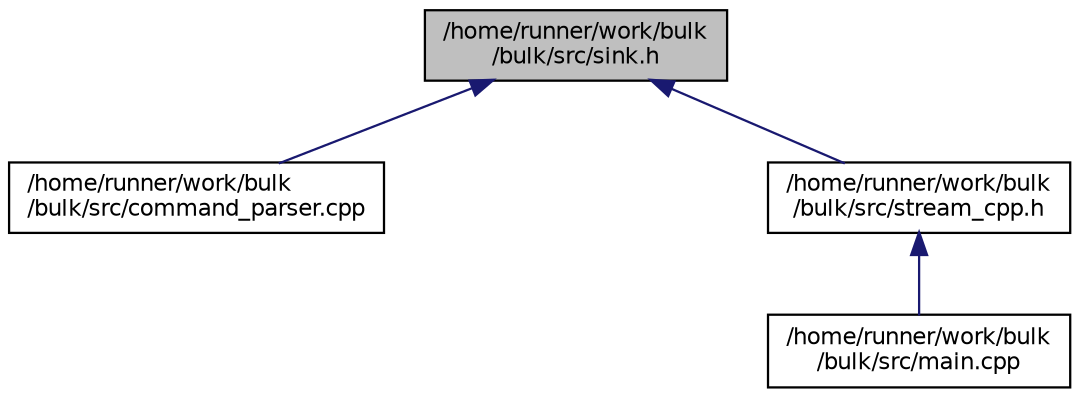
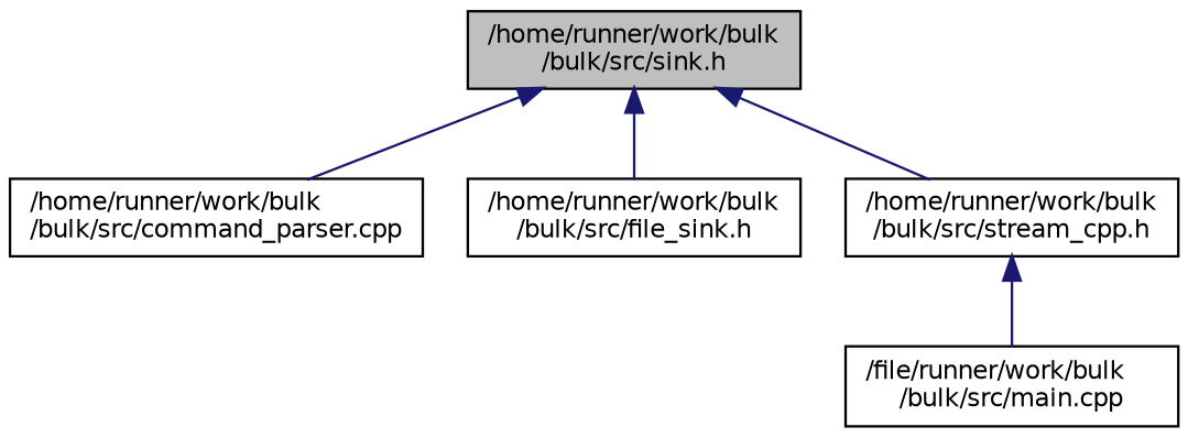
  digraph {
    node [color=black fontname=Helvetica fontsize=10 shape=record]
    edge [color=midnightblue dir=back fontname=Helvetica fontsize=10 labelfontname=Helvetica labelfontsize=10 style=solid]
    n1 [fillcolor=grey75 fontcolor=black height=0.2 label="/home/runner/work/bulk\l/bulk/src/sink.h" style=filled width=0.4]
    n2 [height=0.2 label="/home/runner/work/bulk\l/bulk/src/command_parser.cpp" width=0.4]
+   n3 [height=0.2 label="/home/runner/work/bulk\l/bulk/src/file_sink.h" width=0.4]
    n4 [height=0.2 label="/home/runner/work/bulk\l/bulk/src/stream_cpp.h" width=0.4]
-   n5 [height=0.2 label="/home/runner/work/bulk\l/bulk/src/main.cpp" width=0.4]
+   n5 [height=0.2 label="/file/runner/work/bulk\l/bulk/src/main.cpp" width=0.4]
    n1 -> n2
+   n1 -> n3
    n1 -> n4
    n4 -> n5
  }
